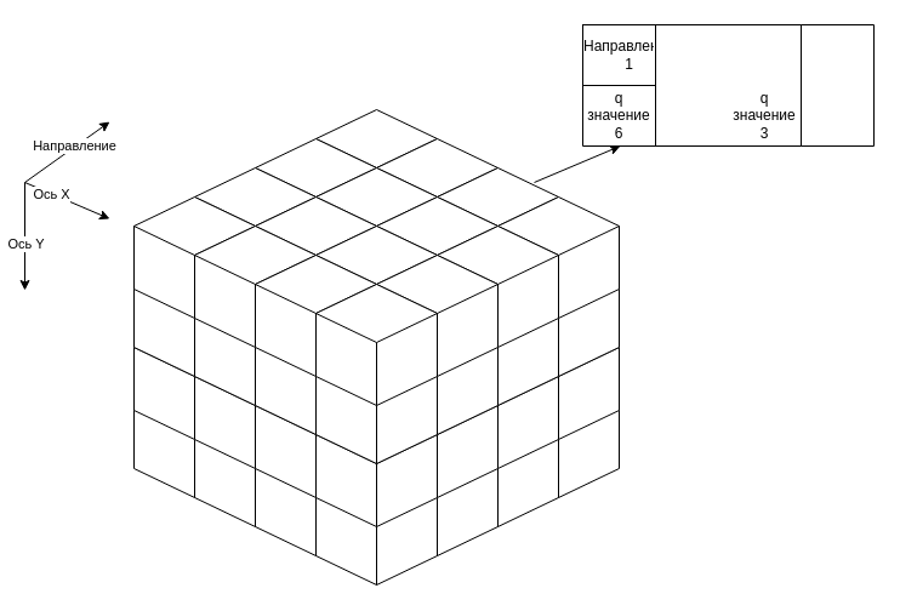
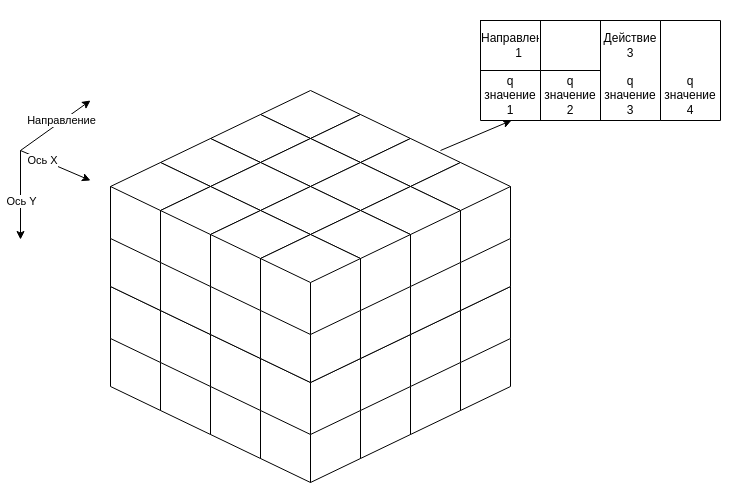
  <mxCell id="0" />
  <mxCell id="1" parent="0" />
  <mxCell id="2" value="" style="group" vertex="1" connectable="0" parent="1"><mxGeometry x="110" y="90" width="400" height="392" as="geometry" /></mxCell>
  <mxCell id="3" value="" style="whiteSpace=wrap;html=1;shape=mxgraph.basic.isocube;isoAngle=15;" vertex="1" parent="2"><mxGeometry x="150" y="148" width="100" height="100" as="geometry" /></mxCell>
  <mxCell id="4" value="" style="whiteSpace=wrap;html=1;shape=mxgraph.basic.isocube;isoAngle=15;" vertex="1" parent="2"><mxGeometry x="100" y="172" width="100" height="100" as="geometry" /></mxCell>
  <mxCell id="5" value="" style="whiteSpace=wrap;html=1;shape=mxgraph.basic.isocube;isoAngle=15;" vertex="1" parent="2"><mxGeometry x="50" y="196" width="100" height="100" as="geometry" /></mxCell>
  <mxCell id="6" value="" style="whiteSpace=wrap;html=1;shape=mxgraph.basic.isocube;isoAngle=15;" vertex="1" parent="2"><mxGeometry y="220" width="100" height="100" as="geometry" /></mxCell>
  <mxCell id="7" value="" style="whiteSpace=wrap;html=1;shape=mxgraph.basic.isocube;isoAngle=15;" vertex="1" parent="2"><mxGeometry x="200" y="172" width="100" height="100" as="geometry" /></mxCell>
  <mxCell id="8" value="" style="whiteSpace=wrap;html=1;shape=mxgraph.basic.isocube;isoAngle=15;" vertex="1" parent="2"><mxGeometry x="150" y="196" width="100" height="100" as="geometry" /></mxCell>
  <mxCell id="9" value="" style="whiteSpace=wrap;html=1;shape=mxgraph.basic.isocube;isoAngle=15;" vertex="1" parent="2"><mxGeometry x="100" y="220" width="100" height="100" as="geometry" /></mxCell>
  <mxCell id="10" value="" style="whiteSpace=wrap;html=1;shape=mxgraph.basic.isocube;isoAngle=15;" vertex="1" parent="2"><mxGeometry x="50" y="244" width="100" height="100" as="geometry" /></mxCell>
  <mxCell id="11" value="" style="whiteSpace=wrap;html=1;shape=mxgraph.basic.isocube;isoAngle=15;" vertex="1" parent="2"><mxGeometry x="250" y="196" width="100" height="100" as="geometry" /></mxCell>
  <mxCell id="12" value="" style="whiteSpace=wrap;html=1;shape=mxgraph.basic.isocube;isoAngle=15;" vertex="1" parent="2"><mxGeometry x="200" y="220" width="100" height="100" as="geometry" /></mxCell>
  <mxCell id="13" value="" style="whiteSpace=wrap;html=1;shape=mxgraph.basic.isocube;isoAngle=15;" vertex="1" parent="2"><mxGeometry x="150" y="244" width="100" height="100" as="geometry" /></mxCell>
  <mxCell id="14" value="" style="whiteSpace=wrap;html=1;shape=mxgraph.basic.isocube;isoAngle=15;" vertex="1" parent="2"><mxGeometry x="100" y="268" width="100" height="100" as="geometry" /></mxCell>
  <mxCell id="15" value="" style="whiteSpace=wrap;html=1;shape=mxgraph.basic.isocube;isoAngle=15;" vertex="1" parent="2"><mxGeometry x="300" y="220" width="100" height="100" as="geometry" /></mxCell>
  <mxCell id="16" value="" style="whiteSpace=wrap;html=1;shape=mxgraph.basic.isocube;isoAngle=15;" vertex="1" parent="2"><mxGeometry x="250" y="244" width="100" height="100" as="geometry" /></mxCell>
  <mxCell id="17" value="" style="whiteSpace=wrap;html=1;shape=mxgraph.basic.isocube;isoAngle=15;" vertex="1" parent="2"><mxGeometry x="200" y="268" width="100" height="100" as="geometry" /></mxCell>
  <mxCell id="18" value="" style="whiteSpace=wrap;html=1;shape=mxgraph.basic.isocube;isoAngle=15;" vertex="1" parent="2"><mxGeometry x="150" y="292" width="100" height="100" as="geometry" /></mxCell>
  <mxCell id="19" value="" style="whiteSpace=wrap;html=1;shape=mxgraph.basic.isocube;isoAngle=15;" vertex="1" parent="2"><mxGeometry x="150" y="100" width="100" height="100" as="geometry" /></mxCell>
  <mxCell id="20" value="" style="whiteSpace=wrap;html=1;shape=mxgraph.basic.isocube;isoAngle=15;" vertex="1" parent="2"><mxGeometry x="100" y="124" width="100" height="100" as="geometry" /></mxCell>
  <mxCell id="21" value="" style="whiteSpace=wrap;html=1;shape=mxgraph.basic.isocube;isoAngle=15;" vertex="1" parent="2"><mxGeometry x="50" y="148" width="100" height="100" as="geometry" /></mxCell>
  <mxCell id="22" value="" style="whiteSpace=wrap;html=1;shape=mxgraph.basic.isocube;isoAngle=15;" vertex="1" parent="2"><mxGeometry y="172" width="100" height="100" as="geometry" /></mxCell>
  <mxCell id="23" value="" style="whiteSpace=wrap;html=1;shape=mxgraph.basic.isocube;isoAngle=15;" vertex="1" parent="2"><mxGeometry x="200" y="124" width="100" height="100" as="geometry" /></mxCell>
  <mxCell id="24" value="" style="whiteSpace=wrap;html=1;shape=mxgraph.basic.isocube;isoAngle=15;" vertex="1" parent="2"><mxGeometry x="150" y="148" width="100" height="100" as="geometry" /></mxCell>
  <mxCell id="25" value="" style="whiteSpace=wrap;html=1;shape=mxgraph.basic.isocube;isoAngle=15;" vertex="1" parent="2"><mxGeometry x="100" y="172" width="100" height="100" as="geometry" /></mxCell>
  <mxCell id="26" value="" style="whiteSpace=wrap;html=1;shape=mxgraph.basic.isocube;isoAngle=15;" vertex="1" parent="2"><mxGeometry x="50" y="196" width="100" height="100" as="geometry" /></mxCell>
  <mxCell id="27" value="" style="whiteSpace=wrap;html=1;shape=mxgraph.basic.isocube;isoAngle=15;" vertex="1" parent="2"><mxGeometry x="250" y="148" width="100" height="100" as="geometry" /></mxCell>
  <mxCell id="28" value="" style="whiteSpace=wrap;html=1;shape=mxgraph.basic.isocube;isoAngle=15;" vertex="1" parent="2"><mxGeometry x="200" y="172" width="100" height="100" as="geometry" /></mxCell>
  <mxCell id="29" value="" style="whiteSpace=wrap;html=1;shape=mxgraph.basic.isocube;isoAngle=15;" vertex="1" parent="2"><mxGeometry x="150" y="196" width="100" height="100" as="geometry" /></mxCell>
  <mxCell id="30" value="" style="whiteSpace=wrap;html=1;shape=mxgraph.basic.isocube;isoAngle=15;" vertex="1" parent="2"><mxGeometry x="100" y="220" width="100" height="100" as="geometry" /></mxCell>
  <mxCell id="31" value="" style="whiteSpace=wrap;html=1;shape=mxgraph.basic.isocube;isoAngle=15;" vertex="1" parent="2"><mxGeometry x="300" y="172" width="100" height="100" as="geometry" /></mxCell>
  <mxCell id="32" value="" style="whiteSpace=wrap;html=1;shape=mxgraph.basic.isocube;isoAngle=15;" vertex="1" parent="2"><mxGeometry x="250" y="196" width="100" height="100" as="geometry" /></mxCell>
  <mxCell id="33" value="" style="whiteSpace=wrap;html=1;shape=mxgraph.basic.isocube;isoAngle=15;" vertex="1" parent="2"><mxGeometry x="200" y="220" width="100" height="100" as="geometry" /></mxCell>
  <mxCell id="34" value="" style="whiteSpace=wrap;html=1;shape=mxgraph.basic.isocube;isoAngle=15;" vertex="1" parent="2"><mxGeometry x="150" y="244" width="100" height="100" as="geometry" /></mxCell>
  <mxCell id="35" value="" style="whiteSpace=wrap;html=1;shape=mxgraph.basic.isocube;isoAngle=15;" vertex="1" parent="2"><mxGeometry x="150" y="48" width="100" height="100" as="geometry" /></mxCell>
  <mxCell id="36" value="" style="whiteSpace=wrap;html=1;shape=mxgraph.basic.isocube;isoAngle=15;" vertex="1" parent="2"><mxGeometry x="100" y="72" width="100" height="100" as="geometry" /></mxCell>
  <mxCell id="37" value="" style="whiteSpace=wrap;html=1;shape=mxgraph.basic.isocube;isoAngle=15;" vertex="1" parent="2"><mxGeometry x="50" y="96" width="100" height="100" as="geometry" /></mxCell>
  <mxCell id="38" value="" style="whiteSpace=wrap;html=1;shape=mxgraph.basic.isocube;isoAngle=15;" vertex="1" parent="2"><mxGeometry y="120" width="100" height="100" as="geometry" /></mxCell>
  <mxCell id="39" value="" style="whiteSpace=wrap;html=1;shape=mxgraph.basic.isocube;isoAngle=15;" vertex="1" parent="2"><mxGeometry x="200" y="72" width="100" height="100" as="geometry" /></mxCell>
  <mxCell id="40" value="" style="whiteSpace=wrap;html=1;shape=mxgraph.basic.isocube;isoAngle=15;" vertex="1" parent="2"><mxGeometry x="150" y="96" width="100" height="100" as="geometry" /></mxCell>
  <mxCell id="41" value="" style="whiteSpace=wrap;html=1;shape=mxgraph.basic.isocube;isoAngle=15;" vertex="1" parent="2"><mxGeometry x="100" y="120" width="100" height="100" as="geometry" /></mxCell>
  <mxCell id="42" value="" style="whiteSpace=wrap;html=1;shape=mxgraph.basic.isocube;isoAngle=15;" vertex="1" parent="2"><mxGeometry x="50" y="144" width="100" height="100" as="geometry" /></mxCell>
  <mxCell id="43" value="" style="whiteSpace=wrap;html=1;shape=mxgraph.basic.isocube;isoAngle=15;" vertex="1" parent="2"><mxGeometry x="250" y="96" width="100" height="100" as="geometry" /></mxCell>
  <mxCell id="44" value="" style="whiteSpace=wrap;html=1;shape=mxgraph.basic.isocube;isoAngle=15;" vertex="1" parent="2"><mxGeometry x="200" y="120" width="100" height="100" as="geometry" /></mxCell>
  <mxCell id="45" value="" style="whiteSpace=wrap;html=1;shape=mxgraph.basic.isocube;isoAngle=15;" vertex="1" parent="2"><mxGeometry x="150" y="144" width="100" height="100" as="geometry" /></mxCell>
  <mxCell id="46" value="" style="whiteSpace=wrap;html=1;shape=mxgraph.basic.isocube;isoAngle=15;" vertex="1" parent="2"><mxGeometry x="100" y="168" width="100" height="100" as="geometry" /></mxCell>
  <mxCell id="47" value="" style="whiteSpace=wrap;html=1;shape=mxgraph.basic.isocube;isoAngle=15;" vertex="1" parent="2"><mxGeometry x="300" y="120" width="100" height="100" as="geometry" /></mxCell>
  <mxCell id="48" value="" style="whiteSpace=wrap;html=1;shape=mxgraph.basic.isocube;isoAngle=15;" vertex="1" parent="2"><mxGeometry x="250" y="144" width="100" height="100" as="geometry" /></mxCell>
  <mxCell id="49" value="" style="whiteSpace=wrap;html=1;shape=mxgraph.basic.isocube;isoAngle=15;" vertex="1" parent="2"><mxGeometry x="200" y="168" width="100" height="100" as="geometry" /></mxCell>
  <mxCell id="50" value="" style="whiteSpace=wrap;html=1;shape=mxgraph.basic.isocube;isoAngle=15;" vertex="1" parent="2"><mxGeometry x="150" y="192" width="100" height="100" as="geometry" /></mxCell>
  <mxCell id="51" value="" style="whiteSpace=wrap;html=1;shape=mxgraph.basic.isocube;isoAngle=15;" vertex="1" parent="2"><mxGeometry x="150" width="100" height="100" as="geometry" /></mxCell>
  <mxCell id="52" value="" style="whiteSpace=wrap;html=1;shape=mxgraph.basic.isocube;isoAngle=15;" vertex="1" parent="2"><mxGeometry x="100" y="24" width="100" height="100" as="geometry" /></mxCell>
  <mxCell id="53" value="" style="whiteSpace=wrap;html=1;shape=mxgraph.basic.isocube;isoAngle=15;" vertex="1" parent="2"><mxGeometry x="50" y="48" width="100" height="100" as="geometry" /></mxCell>
  <mxCell id="54" value="" style="whiteSpace=wrap;html=1;shape=mxgraph.basic.isocube;isoAngle=15;" vertex="1" parent="2"><mxGeometry y="72" width="100" height="100" as="geometry" /></mxCell>
  <mxCell id="55" value="" style="whiteSpace=wrap;html=1;shape=mxgraph.basic.isocube;isoAngle=15;" vertex="1" parent="2"><mxGeometry x="200" y="24" width="100" height="100" as="geometry" /></mxCell>
  <mxCell id="56" value="" style="whiteSpace=wrap;html=1;shape=mxgraph.basic.isocube;isoAngle=15;" vertex="1" parent="2"><mxGeometry x="150" y="48" width="100" height="100" as="geometry" /></mxCell>
  <mxCell id="57" value="" style="whiteSpace=wrap;html=1;shape=mxgraph.basic.isocube;isoAngle=15;" vertex="1" parent="2"><mxGeometry x="100" y="72" width="100" height="100" as="geometry" /></mxCell>
  <mxCell id="58" value="" style="whiteSpace=wrap;html=1;shape=mxgraph.basic.isocube;isoAngle=15;" vertex="1" parent="2"><mxGeometry x="50" y="96" width="100" height="100" as="geometry" /></mxCell>
  <mxCell id="59" value="" style="whiteSpace=wrap;html=1;shape=mxgraph.basic.isocube;isoAngle=15;" vertex="1" parent="2"><mxGeometry x="250" y="48" width="100" height="100" as="geometry" /></mxCell>
  <mxCell id="60" value="" style="whiteSpace=wrap;html=1;shape=mxgraph.basic.isocube;isoAngle=15;" vertex="1" parent="2"><mxGeometry x="200" y="72" width="100" height="100" as="geometry" /></mxCell>
  <mxCell id="61" value="" style="whiteSpace=wrap;html=1;shape=mxgraph.basic.isocube;isoAngle=15;" vertex="1" parent="2"><mxGeometry x="150" y="96" width="100" height="100" as="geometry" /></mxCell>
  <mxCell id="62" value="" style="whiteSpace=wrap;html=1;shape=mxgraph.basic.isocube;isoAngle=15;" vertex="1" parent="2"><mxGeometry x="100" y="120" width="100" height="100" as="geometry" /></mxCell>
  <mxCell id="63" value="" style="whiteSpace=wrap;html=1;shape=mxgraph.basic.isocube;isoAngle=15;" vertex="1" parent="2"><mxGeometry x="300" y="72" width="100" height="100" as="geometry" /></mxCell>
  <mxCell id="64" value="" style="whiteSpace=wrap;html=1;shape=mxgraph.basic.isocube;isoAngle=15;" vertex="1" parent="2"><mxGeometry x="250" y="96" width="100" height="100" as="geometry" /></mxCell>
  <mxCell id="65" value="" style="whiteSpace=wrap;html=1;shape=mxgraph.basic.isocube;isoAngle=15;" vertex="1" parent="2"><mxGeometry x="200" y="120" width="100" height="100" as="geometry" /></mxCell>
  <mxCell id="66" value="" style="whiteSpace=wrap;html=1;shape=mxgraph.basic.isocube;isoAngle=15;" vertex="1" parent="2"><mxGeometry x="150" y="144" width="100" height="100" as="geometry" /></mxCell>
  <mxCell id="67" value="" style="endArrow=classic;html=1;" edge="1" parent="1"><mxGeometry width="50" height="50" relative="1" as="geometry"><mxPoint x="20" y="150" as="sourcePoint" /><mxPoint x="20" y="239" as="targetPoint" /></mxGeometry></mxCell>
  <mxCell id="68" value="" style="endArrow=classic;html=1;" edge="1" parent="1"><mxGeometry width="50" height="50" relative="1" as="geometry"><mxPoint x="20" y="150" as="sourcePoint" /><mxPoint x="90" y="180" as="targetPoint" /></mxGeometry></mxCell>
  <mxCell id="69" value="Ось X&lt;span style=&quot;color: rgba(0 , 0 , 0 , 0) ; font-family: monospace ; font-size: 0px ; background-color: rgb(248 , 249 , 250)&quot;&gt;%3CmxGraphModel%3E%3Croot%3E%3CmxCell%20id%3D%220%22%2F%3E%3CmxCell%20id%3D%221%22%20parent%3D%220%22%2F%3E%3CmxCell%20id%3D%222%22%20value%3D%22%22%20style%3D%22endArrow%3Dclassic%3Bhtml%3D1%3B%22%20edge%3D%221%22%20parent%3D%221%22%3E%3CmxGeometry%20width%3D%2250%22%20height%3D%2250%22%20relative%3D%221%22%20as%3D%22geometry%22%3E%3CmxPoint%20x%3D%22150%22%20y%3D%22230%22%20as%3D%22sourcePoint%22%2F%3E%3CmxPoint%20x%3D%22150%22%20y%3D%22440%22%20as%3D%22targetPoint%22%2F%3E%3C%2FmxGeometry%3E%3C%2FmxCell%3E%3C%2Froot%3E%3C%2FmxGraphModel%3E&lt;/span&gt;" style="edgeLabel;html=1;align=center;verticalAlign=middle;resizable=0;points=[];" vertex="1" connectable="0" parent="68"><mxGeometry x="-0.387" y="1" relative="1" as="geometry"><mxPoint y="1" as="offset" /></mxGeometry></mxCell>
  <mxCell id="70" value="" style="endArrow=classic;html=1;" edge="1" parent="1"><mxGeometry width="50" height="50" relative="1" as="geometry"><mxPoint x="20" y="150" as="sourcePoint" /><mxPoint x="90" y="100" as="targetPoint" /></mxGeometry></mxCell>
  <mxCell id="71" value="Направление" style="edgeLabel;html=1;align=center;verticalAlign=middle;resizable=0;points=[];" vertex="1" connectable="0" parent="70"><mxGeometry x="0.436" y="-1" relative="1" as="geometry"><mxPoint x="-11.03" y="5.22" as="offset" /></mxGeometry></mxCell>
  <mxCell id="72" value="Ось Y&lt;span style=&quot;color: rgba(0 , 0 , 0 , 0) ; font-family: monospace ; font-size: 0px ; background-color: rgb(248 , 249 , 250)&quot;&gt;%3CmxGraphModel%3E%3Croot%3E%3CmxCell%20id%3D%220%22%2F%3E%3CmxCell%20id%3D%221%22%20parent%3D%220%22%2F%3E%3CmxCell%20id%3D%222%22%20value%3D%22%22%20style%3D%22endArrow%3Dclassic%3Bhtml%3D1%3B%22%20edge%3D%221%22%20parent%3D%221%22%3E%3CmxGeometry%20width%3D%2250%22%20height%3D%2250%22%20relative%3D%221%22%20as%3D%22geometry%22%3E%3CmxPoint%20x%3D%22150%22%20y%3D%22230%22%20as%3D%22sourcePoint%22%2F%3E%3CmxPoint%20x%3D%22150%22%20y%3D%22440%22%20as%3D%22targetPoint%22%2F%3E%3C%2FmxGeometry%3E%3C%2FmxCell%3E%3C%2Froot%3E%3C%2FmxGraphModel%3&lt;/span&gt;" style="edgeLabel;html=1;align=center;verticalAlign=middle;resizable=0;points=[];" vertex="1" connectable="0" parent="1"><mxGeometry x="20.004" y="200.001" as="geometry" /></mxCell>
  <mxCell id="73" value="" style="endArrow=classic;html=1;" edge="1" parent="1" target="87"><mxGeometry width="50" height="50" relative="1" as="geometry"><mxPoint x="440" y="150" as="sourcePoint" /><mxPoint x="590" y="120" as="targetPoint" /></mxGeometry></mxCell>
  <mxCell id="74" value="" style="group" vertex="1" connectable="0" parent="1"><mxGeometry x="480" y="20" width="240" height="100" as="geometry" /></mxCell>
  <mxCell id="75" value="" style="shape=table;html=1;whiteSpace=wrap;startSize=0;container=1;collapsible=0;childLayout=tableLayout;" vertex="1" parent="74"><mxGeometry x="60" width="180" height="100" as="geometry" /></mxCell>
  <mxCell id="76" value="" style="shape=partialRectangle;html=1;whiteSpace=wrap;collapsible=0;dropTarget=0;pointerEvents=0;fillColor=none;top=0;left=0;bottom=0;right=0;points=[[0,0.5],[1,0.5]];portConstraint=eastwest;" vertex="1" parent="75"><mxGeometry width="180" height="50" as="geometry" /></mxCell>
  <mxCell id="77" value="" style="shape=partialRectangle;html=1;whiteSpace=wrap;connectable=0;fillColor=none;top=0;left=0;bottom=0;right=0;overflow=hidden;" vertex="1" parent="76"><mxGeometry width="60" height="50" as="geometry" /></mxCell>
  <mxCell id="78" value="" style="shape=partialRectangle;html=1;whiteSpace=wrap;connectable=0;fillColor=none;top=0;left=0;bottom=0;right=0;overflow=hidden;" vertex="1" parent="76"><mxGeometry x="60" width="60" height="50" as="geometry" /></mxCell>
  <mxCell id="79" value="" style="shape=partialRectangle;html=1;whiteSpace=wrap;collapsible=0;dropTarget=0;pointerEvents=0;fillColor=none;top=0;left=0;bottom=0;right=0;points=[[0,0.5],[1,0.5]];portConstraint=eastwest;" vertex="1" parent="75"><mxGeometry y="50" width="180" height="50" as="geometry" /></mxCell>
  <mxCell id="80" value="" style="shape=partialRectangle;html=1;whiteSpace=wrap;connectable=0;fillColor=none;top=0;left=0;bottom=0;right=0;overflow=hidden;" vertex="1" parent="79"><mxGeometry width="60" height="50" as="geometry" /></mxCell>
  <mxCell id="81" value="" style="shape=partialRectangle;html=1;whiteSpace=wrap;connectable=0;fillColor=none;top=0;left=0;bottom=0;right=0;overflow=hidden;" vertex="1" parent="79"><mxGeometry x="60" width="60" height="50" as="geometry" /></mxCell>
+ <mxCell id="82" value="&lt;span&gt;q значение 4&lt;/span&gt;" style="shape=partialRectangle;html=1;whiteSpace=wrap;connectable=0;fillColor=none;top=0;left=0;bottom=0;right=0;overflow=hidden;" vertex="1" parent="79"><mxGeometry x="120" width="60" height="50" as="geometry" /></mxCell>
  <mxCell id="83" value="" style="shape=table;html=1;whiteSpace=wrap;startSize=0;container=1;collapsible=0;childLayout=tableLayout;" vertex="1" parent="74"><mxGeometry width="180" height="100" as="geometry" /></mxCell>
  <mxCell id="84" value="" style="shape=partialRectangle;html=1;whiteSpace=wrap;collapsible=0;dropTarget=0;pointerEvents=0;fillColor=none;top=0;left=0;bottom=0;right=0;points=[[0,0.5],[1,0.5]];portConstraint=eastwest;" vertex="1" parent="83"><mxGeometry width="180" height="50" as="geometry" /></mxCell>
  <mxCell id="85" value="Направление 1" style="shape=partialRectangle;html=1;whiteSpace=wrap;connectable=0;fillColor=none;top=0;left=0;bottom=0;right=0;overflow=hidden;" vertex="1" parent="84"><mxGeometry width="60" height="50" as="geometry" /></mxCell>
+ <mxCell id="86" value="&lt;span&gt;Действие 3&lt;/span&gt;" style="shape=partialRectangle;html=1;whiteSpace=wrap;connectable=0;fillColor=none;top=0;left=0;bottom=0;right=0;overflow=hidden;" vertex="1" parent="84"><mxGeometry x="120" width="60" height="50" as="geometry" /></mxCell>
  <mxCell id="87" value="" style="shape=partialRectangle;html=1;whiteSpace=wrap;collapsible=0;dropTarget=0;pointerEvents=0;fillColor=none;top=0;left=0;bottom=0;right=0;points=[[0,0.5],[1,0.5]];portConstraint=eastwest;" vertex="1" parent="83"><mxGeometry y="50" width="180" height="50" as="geometry" /></mxCell>
- <mxCell id="88" value="q значение 6" style="shape=partialRectangle;html=1;whiteSpace=wrap;connectable=0;fillColor=none;top=0;left=0;bottom=0;right=0;overflow=hidden;" vertex="1" parent="87"><mxGeometry width="60" height="50" as="geometry" /></mxCell>
+ <mxCell id="88" value="q значение 1" style="shape=partialRectangle;html=1;whiteSpace=wrap;connectable=0;fillColor=none;top=0;left=0;bottom=0;right=0;overflow=hidden;" vertex="1" parent="87"><mxGeometry width="60" height="50" as="geometry" /></mxCell>
+ <mxCell id="89" value="&lt;span&gt;q значение 2&lt;/span&gt;" style="shape=partialRectangle;html=1;whiteSpace=wrap;connectable=0;fillColor=none;top=0;left=0;bottom=0;right=0;overflow=hidden;" vertex="1" parent="87"><mxGeometry x="60" width="60" height="50" as="geometry" /></mxCell>
  <mxCell id="90" value="&lt;span&gt;q значение 3&lt;/span&gt;" style="shape=partialRectangle;html=1;whiteSpace=wrap;connectable=0;fillColor=none;top=0;left=0;bottom=0;right=0;overflow=hidden;" vertex="1" parent="87"><mxGeometry x="120" width="60" height="50" as="geometry" /></mxCell>
